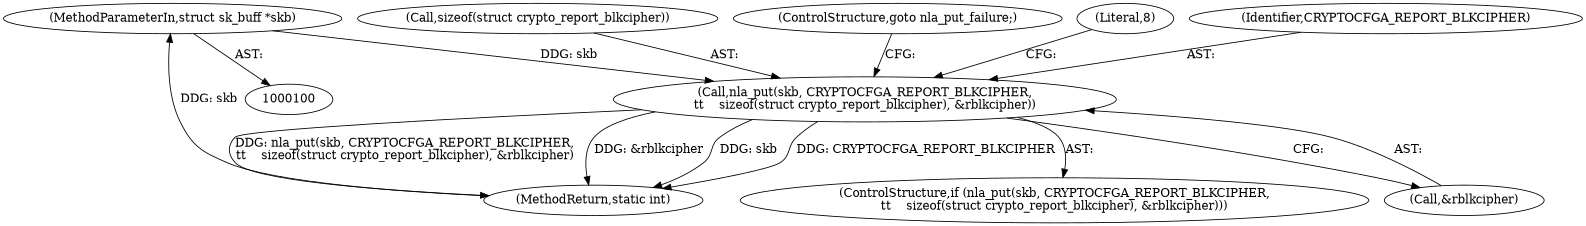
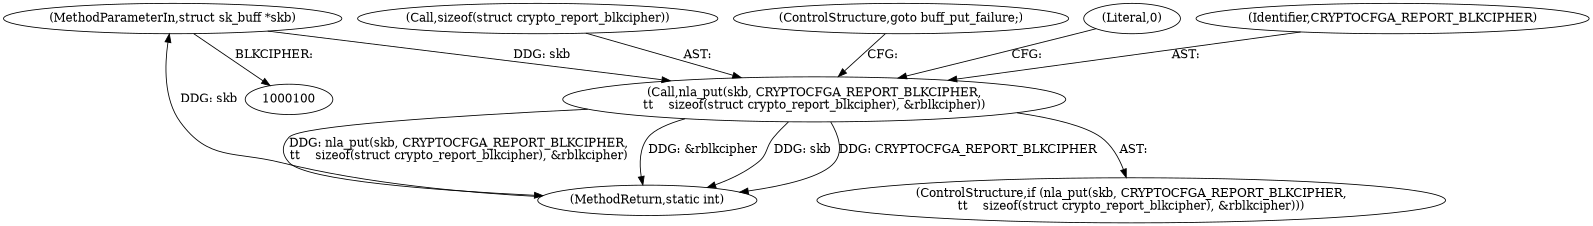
  digraph {
    n1 [label="(MethodParameterIn,struct sk_buff *skb)"]
    n2 [label="(Call,nla_put(skb, CRYPTOCFGA_REPORT_BLKCIPHER,\n\t\t    sizeof(struct crypto_report_blkcipher), &rblkcipher))"]
    1000100
    n4 [label="(MethodReturn,static int)"]
    n5 [label="(ControlStructure,if (nla_put(skb, CRYPTOCFGA_REPORT_BLKCIPHER,\n\t\t    sizeof(struct crypto_report_blkcipher), &rblkcipher)))"]
-   n6 [label="(Call,&rblkcipher)"]
    n7 [label="(Call,sizeof(struct crypto_report_blkcipher))"]
-   n8 [label="(ControlStructure,goto nla_put_failure;)"]
-   n9 [label="(Literal,8)"]
+   n8 [label="(ControlStructure,goto buff_put_failure;)"]
+   n9 [label="(Literal,0)"]
    n10 [label="(Identifier,CRYPTOCFGA_REPORT_BLKCIPHER)"]
    n1 -> n2 [label="DDG: skb"]
-   n1 -> 1000100 [label="AST: "]
+   n1 -> 1000100 [label="BLKCIPHER: "]
    n2 -> n4 [label="DDG: CRYPTOCFGA_REPORT_BLKCIPHER"]
    n2 -> n4 [label="DDG: nla_put(skb, CRYPTOCFGA_REPORT_BLKCIPHER,\n\t\t    sizeof(struct crypto_report_blkcipher), &rblkcipher)"]
    n2 -> n4 [label="DDG: &rblkcipher"]
    n2 -> n4 [label="DDG: skb"]
    n2 -> n5 [label="AST: "]
-   n2 -> n6 [label="CFG: "]
    n4 -> n1 [label="DDG: skb"]
-   n6 -> n2 [label="AST: "]
    n7 -> n2 [label="AST: "]
    n8 -> n2 [label="CFG: "]
    n9 -> n2 [label="CFG: "]
    n10 -> n2 [label="AST: "]
  }
